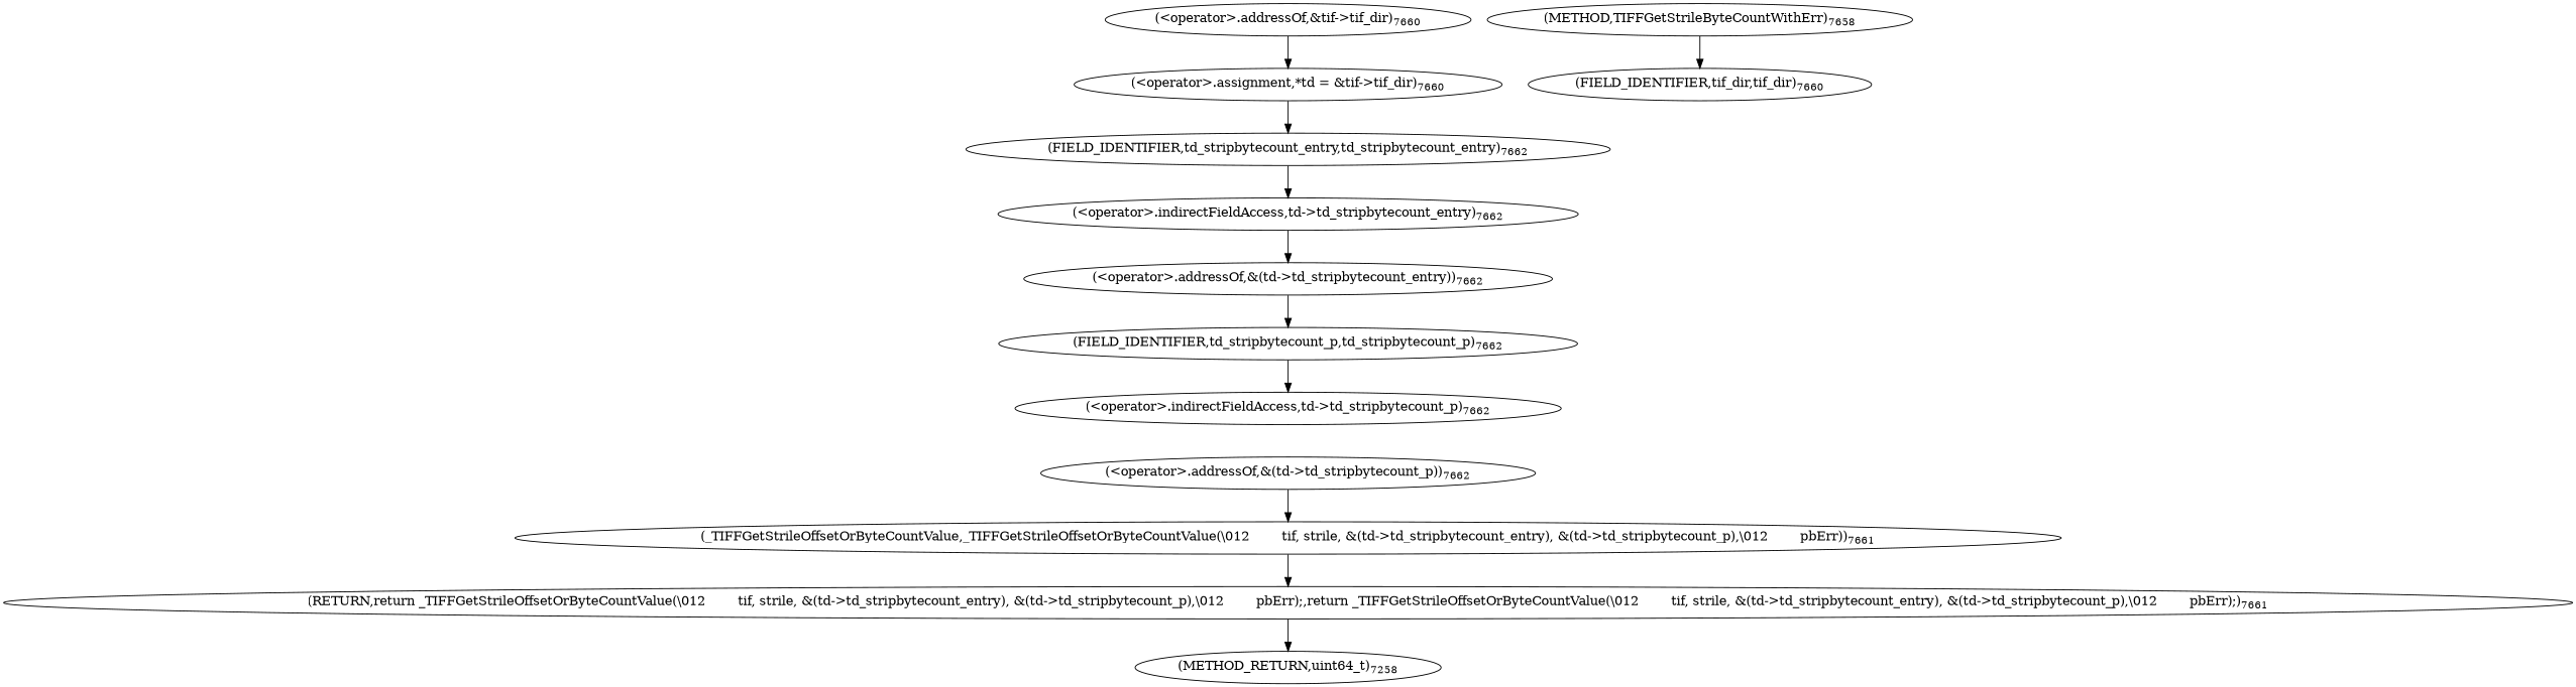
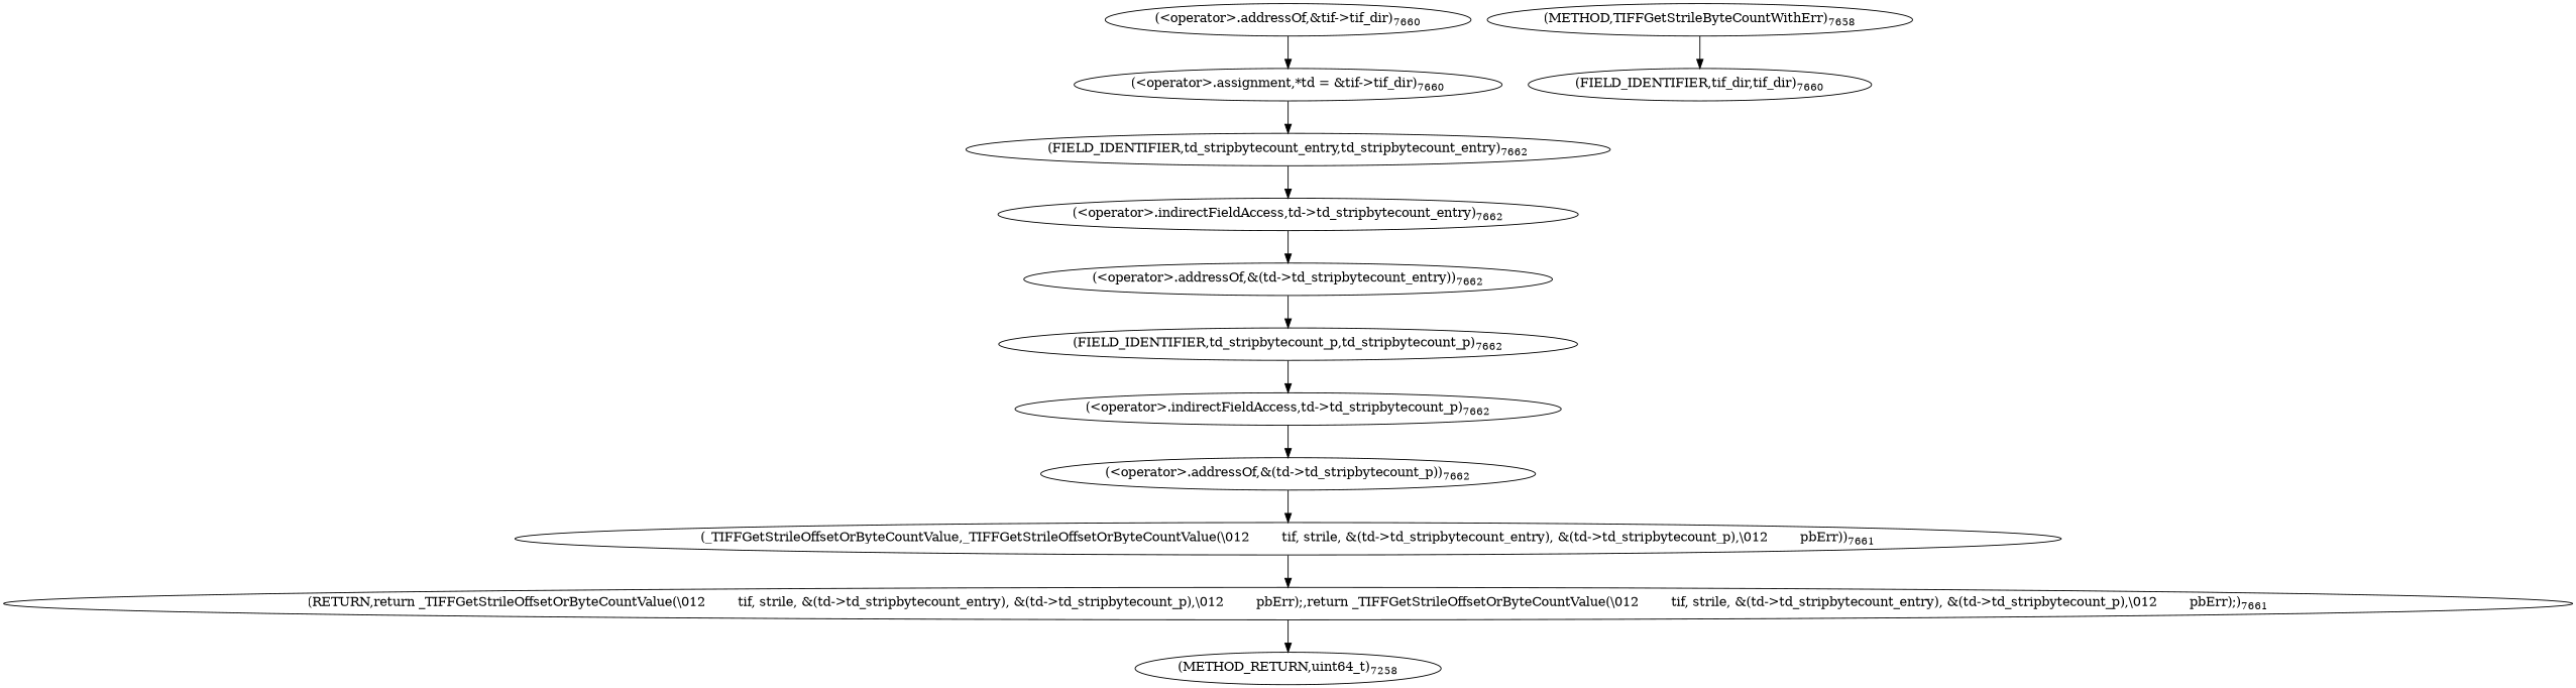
  digraph {
    n1 [label=<(&lt;operator&gt;.assignment,*td = &amp;tif-&gt;tif_dir)<SUB>7660</SUB>>]
    n2 [label=<(FIELD_IDENTIFIER,td_stripbytecount_entry,td_stripbytecount_entry)<SUB>7662</SUB>>]
    n3 [label=<(&lt;operator&gt;.indirectFieldAccess,td-&gt;td_stripbytecount_entry)<SUB>7662</SUB>>]
    n4 [label=<(RETURN,return _TIFFGetStrileOffsetOrByteCountValue(\012        tif, strile, &amp;(td-&gt;td_stripbytecount_entry), &amp;(td-&gt;td_stripbytecount_p),\012        pbErr);,return _TIFFGetStrileOffsetOrByteCountValue(\012        tif, strile, &amp;(td-&gt;td_stripbytecount_entry), &amp;(td-&gt;td_stripbytecount_p),\012        pbErr);)<SUB>7661</SUB>>]
    n5 [label=<(METHOD_RETURN,uint64_t)<SUB>7258</SUB>>]
    n6 [label=<(&lt;operator&gt;.addressOf,&amp;tif-&gt;tif_dir)<SUB>7660</SUB>>]
    n7 [label=<(_TIFFGetStrileOffsetOrByteCountValue,_TIFFGetStrileOffsetOrByteCountValue(\012        tif, strile, &amp;(td-&gt;td_stripbytecount_entry), &amp;(td-&gt;td_stripbytecount_p),\012        pbErr))<SUB>7661</SUB>>]
    n8 [label=<(&lt;operator&gt;.addressOf,&amp;(td-&gt;td_stripbytecount_entry))<SUB>7662</SUB>>]
    n9 [label=<(FIELD_IDENTIFIER,td_stripbytecount_p,td_stripbytecount_p)<SUB>7662</SUB>>]
    n10 [label=<(&lt;operator&gt;.indirectFieldAccess,td-&gt;td_stripbytecount_p)<SUB>7662</SUB>>]
    n11 [label=<(&lt;operator&gt;.addressOf,&amp;(td-&gt;td_stripbytecount_p))<SUB>7662</SUB>>]
    n12 [label=<(FIELD_IDENTIFIER,tif_dir,tif_dir)<SUB>7660</SUB>>]
    n13 [label=<(METHOD,TIFFGetStrileByteCountWithErr)<SUB>7658</SUB>>]
    n1 -> n2
    n2 -> n3
    n3 -> n8
    n4 -> n5
    n6 -> n1
    n7 -> n4
    n8 -> n9
    n9 -> n10
+   n10 -> n11
    n11 -> n7
    n13 -> n12
  }
